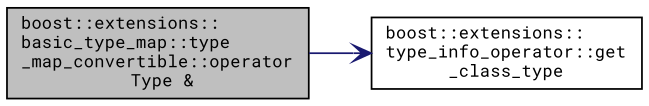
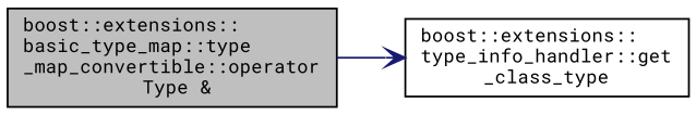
  digraph {
    rankdir=LR
    fontname="Roboto Mono"
    node [color=black fontname="Roboto Mono" fontsize=10 shape=record style=filled]
    n1 [fillcolor=grey75 fontcolor=black height=0.2 label="boost::extensions::\lbasic_type_map::type\l_map_convertible::operator\l Type &" width=0.4]
-   n2 [fillcolor=white height=0.2 label="boost::extensions::\ltype_info_operator::get\l_class_type" width=0.4]
+   n2 [fillcolor=white height=0.2 label="boost::extensions::\ltype_info_handler::get\l_class_type" width=0.4]
    n1 -> n2 [color=midnightblue fontname="Roboto Mono" fontsize=10 labelfontname=Helvetica labelfontsize=10 style=solid arrowhead=vee]
  }
